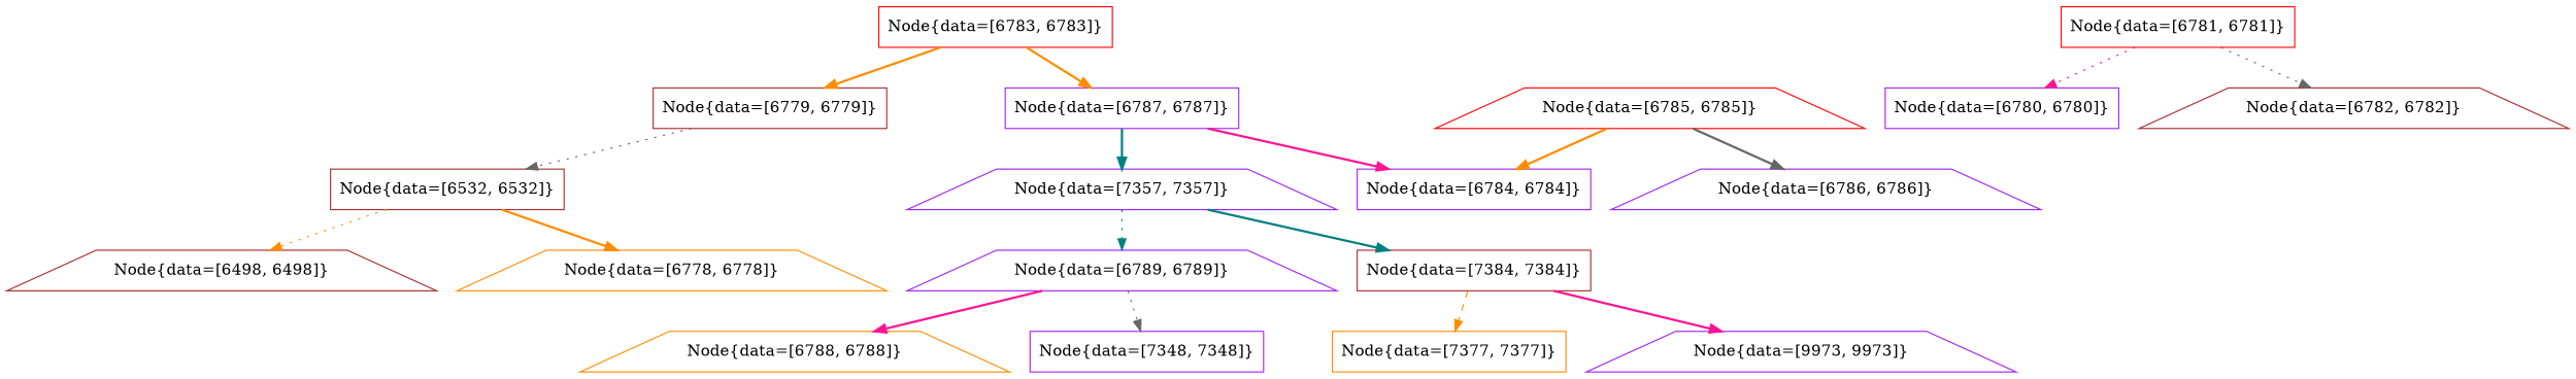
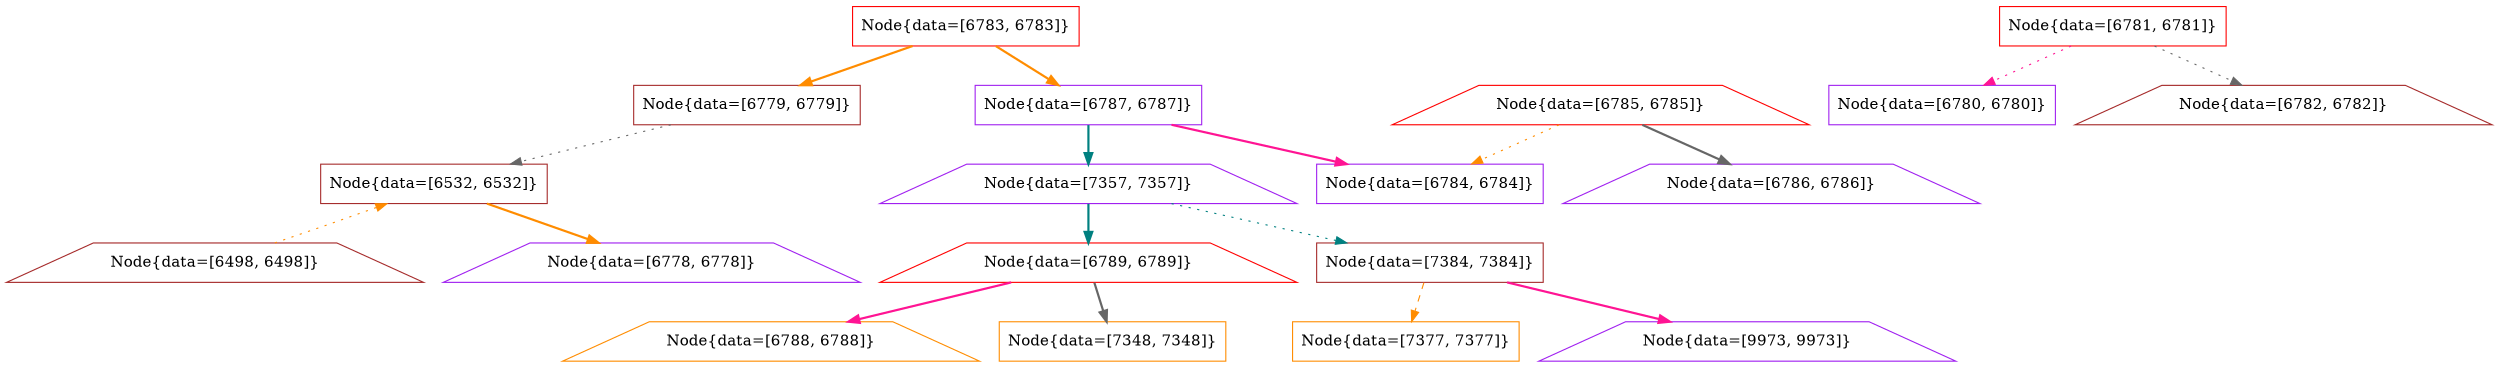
  digraph {
    node [color=purple shape=box]
    edge [color=darkorange style=bold]
    n1 [color=red label="Node{data=[6783, 6783]}"]
    n2 [color=brown label="Node{data=[6779, 6779]}"]
    n3 [label="Node{data=[6787, 6787]}"]
    n4 [color=brown label="Node{data=[6532, 6532]}"]
    n5 [label="Node{data=[7357, 7357]}" shape=trapezium]
    n6 [label="Node{data=[6784, 6784]}"]
    n7 [color=brown label="Node{data=[6498, 6498]}" shape=trapezium]
-   n8 [color=darkorange label="Node{data=[6778, 6778]}" shape=trapezium]
+   n8 [label="Node{data=[6778, 6778]}" shape=trapezium]
    n9 [color=red label="Node{data=[6781, 6781]}"]
    n10 [label="Node{data=[6780, 6780]}"]
    n11 [color=brown label="Node{data=[6782, 6782]}" shape=trapezium]
    n12 [color=red label="Node{data=[6785, 6785]}" shape=trapezium]
    n13 [label="Node{data=[6786, 6786]}" shape=trapezium]
-   n14 [label="Node{data=[6789, 6789]}" shape=trapezium]
+   n14 [color=red label="Node{data=[6789, 6789]}" shape=trapezium]
    n15 [color=brown label="Node{data=[7384, 7384]}"]
    n16 [color=darkorange label="Node{data=[6788, 6788]}" shape=trapezium]
-   n17 [label="Node{data=[7348, 7348]}"]
+   n17 [color=darkorange label="Node{data=[7348, 7348]}"]
    n18 [color=darkorange label="Node{data=[7377, 7377]}"]
    n19 [label="Node{data=[9973, 9973]}" shape=trapezium]
    n1 -> n2
    n1 -> n3
    n2 -> n4 [color=gray40 style=dotted]
    n3 -> n5 [color=teal]
    n3 -> n6 [color=deeppink]
-   n4 -> n7 [style=dotted]
+   n7 -> n4 [style=dotted]
    n4 -> n8
-   n5 -> n14 [color=teal style=dotted]
-   n5 -> n15 [color=teal]
+   n5 -> n14 [color=teal]
+   n5 -> n15 [color=teal style=dotted]
    n9 -> n10 [color=deeppink style=dotted]
    n9 -> n11 [color=gray40 style=dotted]
-   n12 -> n6
+   n12 -> n6 [style=dotted]
    n12 -> n13 [color=gray40]
    n14 -> n16 [color=deeppink]
-   n14 -> n17 [color=gray40 style=dotted]
+   n14 -> n17 [color=gray40]
    n15 -> n18 [style=dashed]
    n15 -> n19 [color=deeppink]
  }
